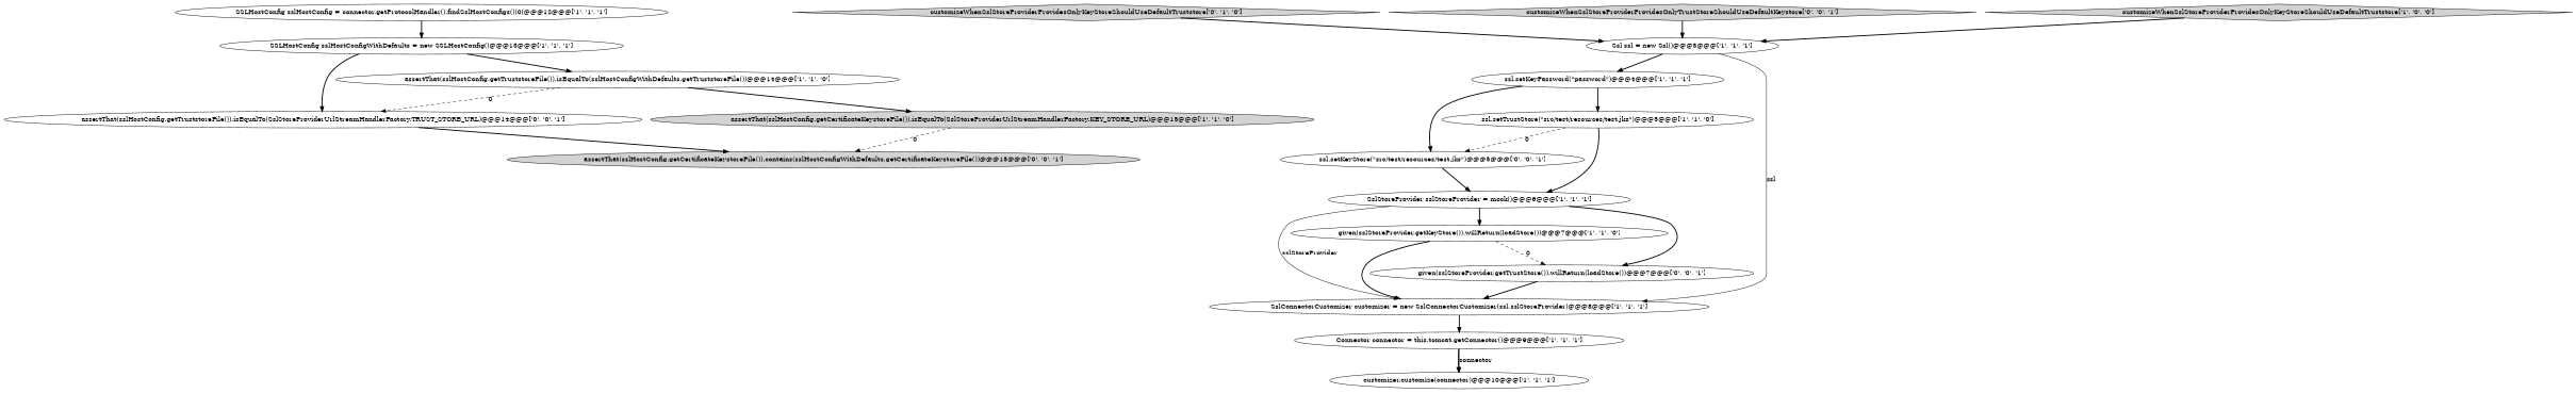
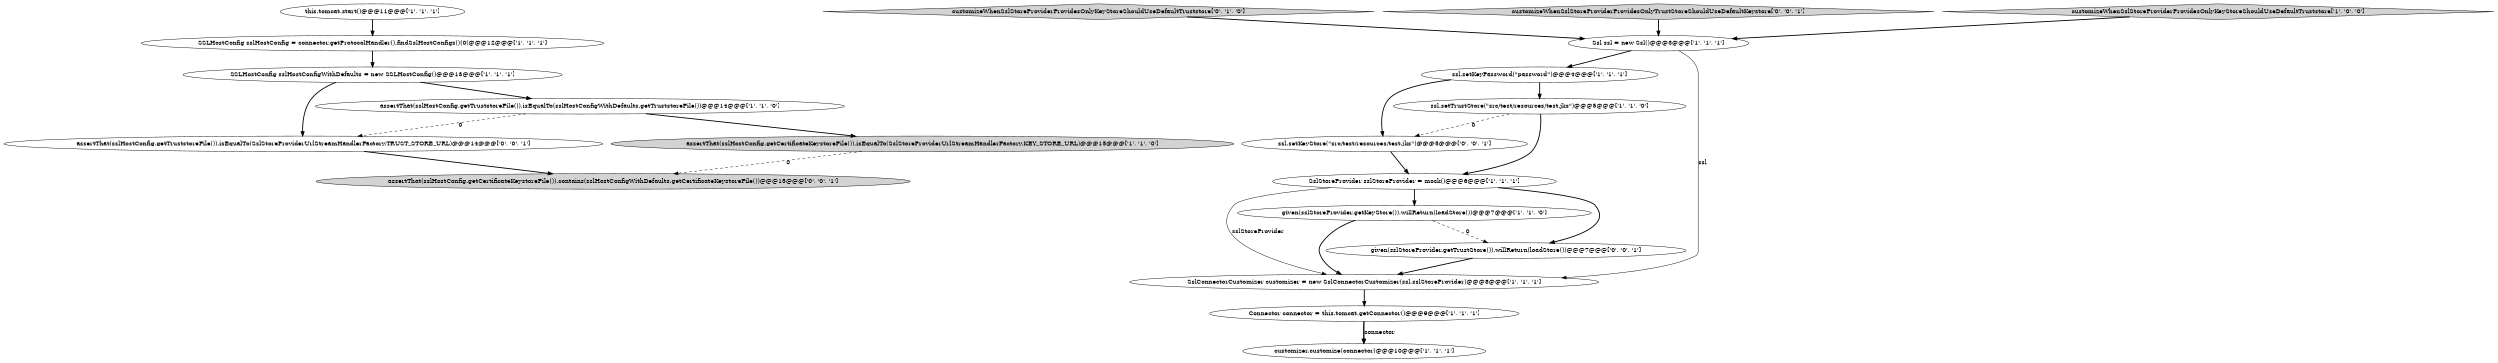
  digraph {
    node [fillcolor=white shape=ellipse style=filled]
    edge [style=bold]
    n1 [fillcolor=lightgray label="assertThat(sslHostConfig.getCertificateKeystoreFile()).contains(sslHostConfigWithDefaults.getCertificateKeystoreFile())@@@15@@@['0', '0', '1']"]
    n2 [label="ssl.setKeyPassword(\"password\")@@@4@@@['1', '1', '1']"]
    n3 [label="ssl.setKeyStore(\"src/test/resources/test.jks\")@@@5@@@['0', '0', '1']"]
    n4 [label="ssl.setTrustStore(\"src/test/resources/test.jks\")@@@5@@@['1', '1', '0']"]
    n5 [label="SslStoreProvider sslStoreProvider = mock()@@@6@@@['1', '1', '1']"]
    n6 [fillcolor=lightgray label="customizeWhenSslStoreProviderProvidesOnlyKeyStoreShouldUseDefaultTruststore['0', '1', '0']" shape=diamond]
    n7 [label="Ssl ssl = new Ssl()@@@3@@@['1', '1', '1']"]
    n8 [label="SslConnectorCustomizer customizer = new SslConnectorCustomizer(ssl,sslStoreProvider)@@@8@@@['1', '1', '1']"]
    n9 [fillcolor=lightgray label="assertThat(sslHostConfig.getCertificateKeystoreFile()).isEqualTo(SslStoreProviderUrlStreamHandlerFactory.KEY_STORE_URL)@@@15@@@['1', '1', '0']"]
    n10 [label="SSLHostConfig sslHostConfigWithDefaults = new SSLHostConfig()@@@13@@@['1', '1', '1']"]
    n11 [label="assertThat(sslHostConfig.getTruststoreFile()).isEqualTo(SslStoreProviderUrlStreamHandlerFactory.TRUST_STORE_URL)@@@14@@@['0', '0', '1']"]
    n12 [label="assertThat(sslHostConfig.getTruststoreFile()).isEqualTo(sslHostConfigWithDefaults.getTruststoreFile())@@@14@@@['1', '1', '0']"]
+   n13 [label="this.tomcat.start()@@@11@@@['1', '1', '1']"]
    n14 [label="SSLHostConfig sslHostConfig = connector.getProtocolHandler().findSslHostConfigs()(0(@@@12@@@['1', '1', '1']"]
    n15 [fillcolor=lightgray label="customizeWhenSslStoreProviderProvidesOnlyTrustStoreShouldUseDefaultKeystore['0', '0', '1']" shape=diamond]
    n16 [label="given(sslStoreProvider.getKeyStore()).willReturn(loadStore())@@@7@@@['1', '1', '0']"]
    n17 [label="given(sslStoreProvider.getTrustStore()).willReturn(loadStore())@@@7@@@['0', '0', '1']"]
    n18 [label="Connector connector = this.tomcat.getConnector()@@@9@@@['1', '1', '1']"]
    n19 [fillcolor=lightgray label="customizeWhenSslStoreProviderProvidesOnlyKeyStoreShouldUseDefaultTruststore['1', '0', '0']" shape=diamond]
    n20 [label="customizer.customize(connector)@@@10@@@['1', '1', '1']"]
    n2 -> n3
    n2 -> n4
    n3 -> n5
    n4 -> n3 [label=0 style=dashed]
    n4 -> n5
    n5 -> n8 [label=sslStoreProvider style=solid]
    n5 -> n16
    n5 -> n17
    n6 -> n7
    n7 -> n2
    n7 -> n8 [label=ssl style=solid]
    n8 -> n18
    n9 -> n1 [label=0 style=dashed]
    n10 -> n11
    n10 -> n12
    n11 -> n1
    n12 -> n9
    n12 -> n11 [label=0 style=dashed]
+   n13 -> n14
    n14 -> n10
    n15 -> n7
    n16 -> n8
    n16 -> n17 [label=0 style=dashed]
    n17 -> n8
    n18 -> n20
    n18 -> n20 [label=connector style=solid]
    n19 -> n7
  }
